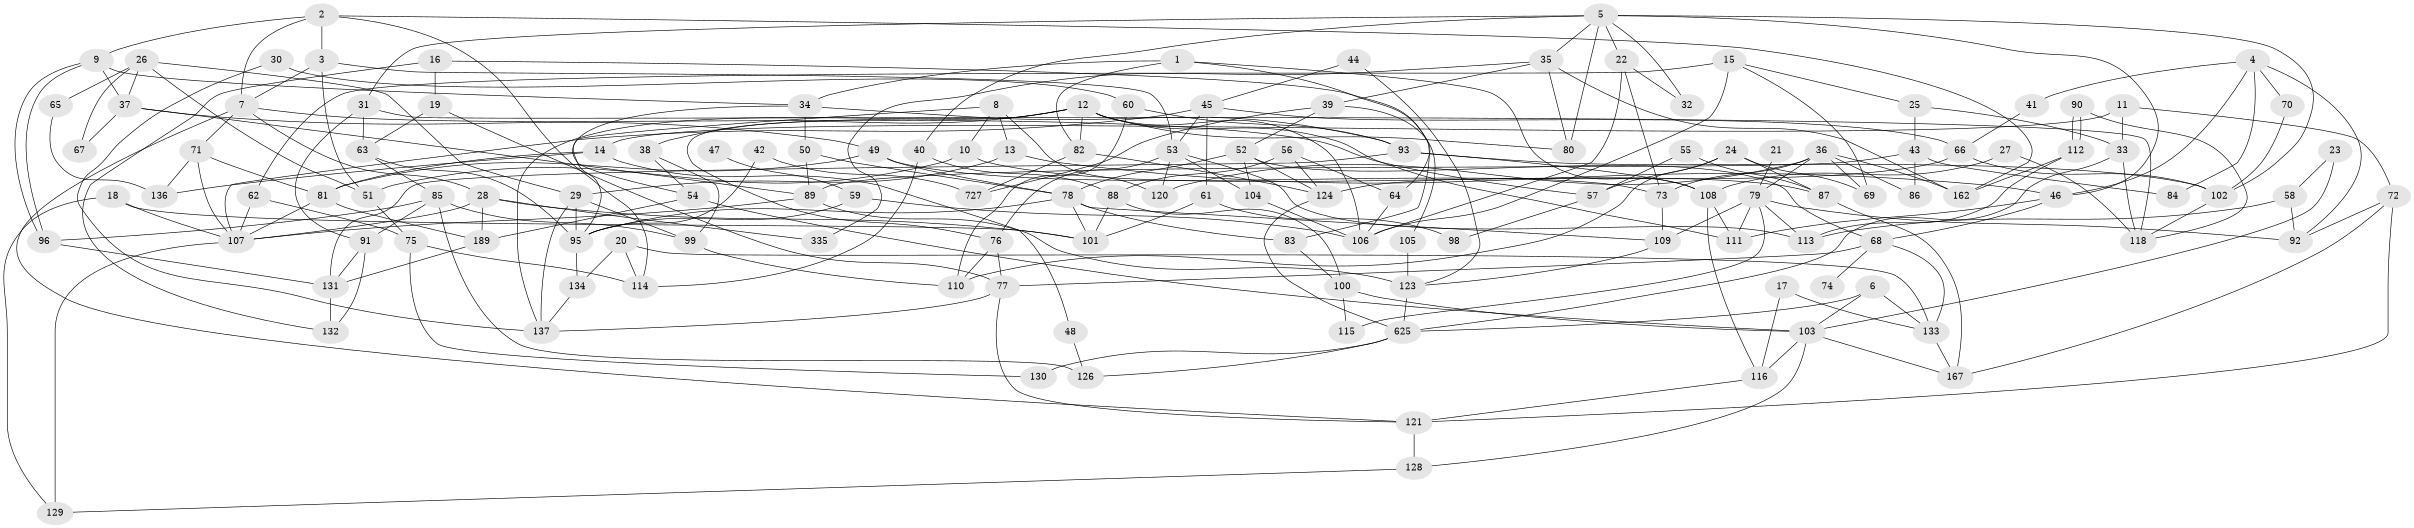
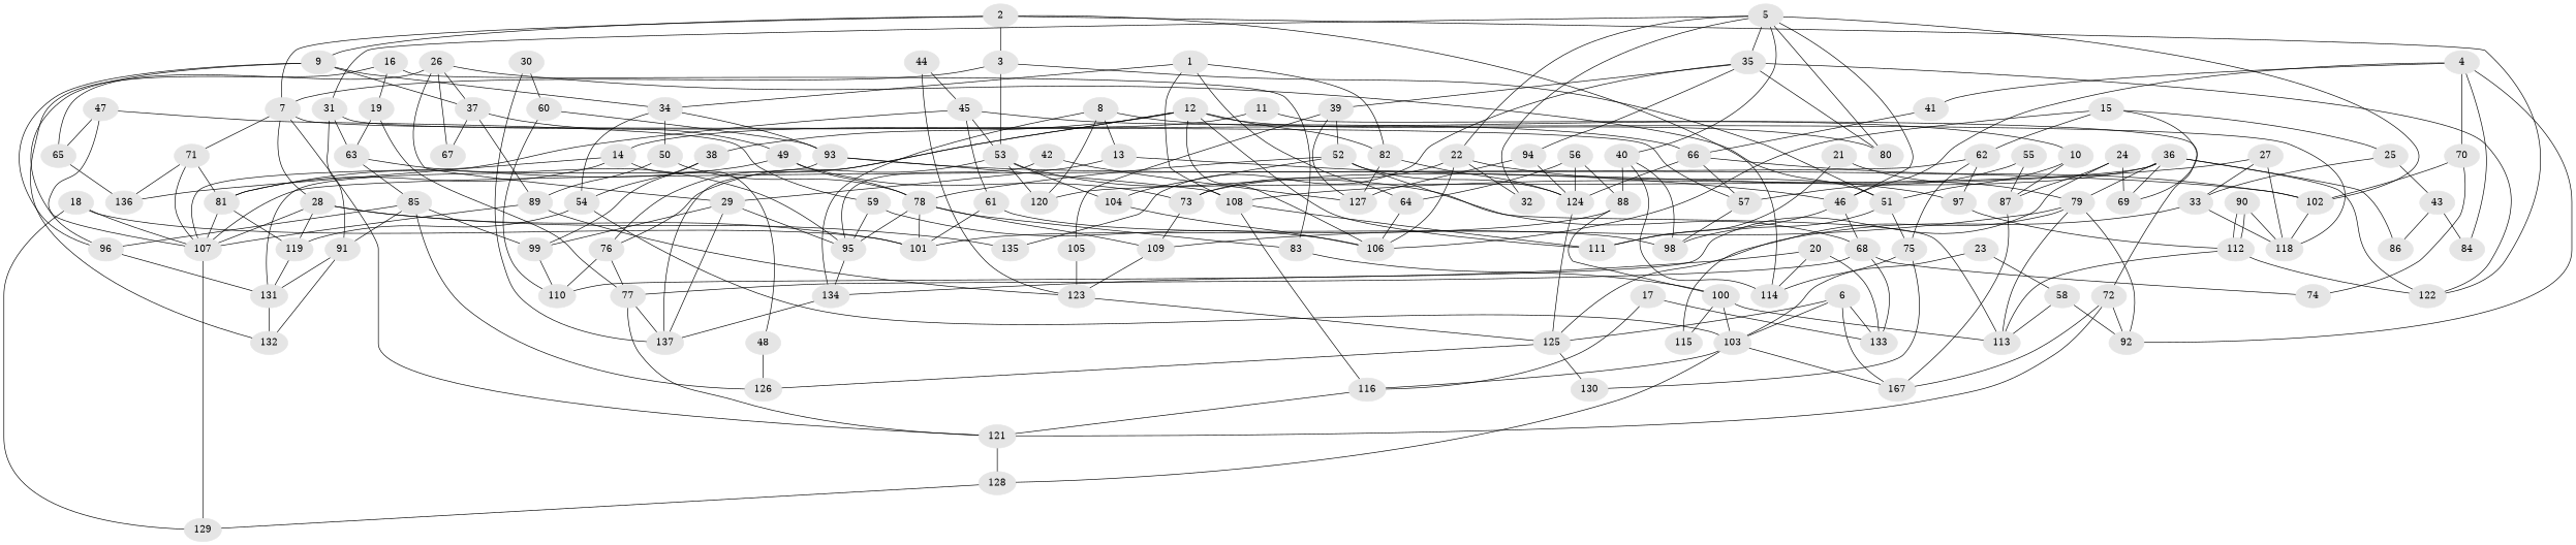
  graph {
    node [color=gray90 style=filled]
    1
    34
    64
    82
    108
    50
    54
    93
    106
-   127 [label=727]
+   127
    124
    111
    116
    2
    3
    7
    9
    114
-   122 [label=162]
+   122
    51
    53
    28
    57
    71
    121
    37
    96
    98
    75
    120
    76
    104
    113
    4
    41
    46
    70
    84
    92
    66
    68
    102
    74
    5
    22
    31
    32
    35
    40
    80
    73
+   97
    63
    118
    91
-   135 [label=335]
+   135
    39
+   94
    88
    6
    103
    n62 [label=167]
-   125 [label=625]
+   125
    133
    128
    126
    130
    101
    107
-   119 [label=189]
+   119
    81
    136
    8
    10
    13
    95
    87
    29
    134
    67
    49
    89
    131
    11
    14
    33
    72
    48
    12
    38
    137
    99
    77
    110
    15
    25
    62
    69
    43
    16
    19
    83
    132
    100
    17
    18
    129
    85
    20
    21
    79
    109
    115
    112
    23
    58
    24
    86
    26
    65
    27
    30
    60
    78
    52
    105
    36
    123
    42
    44
    45
    61
    47
    59
    55
    56
    90
    1 -- 34
    1 -- 64
    1 -- 82
    1 -- 108
    34 -- 50
    34 -- 54
    34 -- 93
    64 -- 106
    82 -- 127
    82 -- 124
    108 -- 111
    108 -- 116
    50 -- 89
    50 -- 78
    54 -- 103
    54 -- 119
    93 -- 108
    93 -- 102
    93 -- 131
    124 -- 125
    116 -- 121
    2 -- 3
    2 -- 7
    2 -- 9
    2 -- 114
    2 -- 122
    3 -- 7
    3 -- 51
    3 -- 53
    7 -- 28
    7 -- 57
    7 -- 71
    7 -- 121
    9 -- 34
    9 -- 37
    9 -- 96
    9 -- 96
+   51 -- 98
    51 -- 75
    53 -- 120
    53 -- 76
    53 -- 104
    53 -- 113
    28 -- 135
    28 -- 101
    28 -- 107
    28 -- 119
    57 -- 98
    71 -- 107
    71 -- 81
    71 -- 136
    121 -- 128
    37 -- 67
    37 -- 49
    37 -- 89
    96 -- 131
    75 -- 114
    75 -- 130
    76 -- 77
    76 -- 110
    104 -- 106
    4 -- 41
    4 -- 46
    4 -- 70
    4 -- 84
    4 -- 92
    41 -- 66
    46 -- 111
    46 -- 68
    70 -- 102
+   70 -- 74
    66 -- 124
    66 -- 102
    68 -- 74
    68 -- 133
    68 -- 77
    102 -- 118
    5 -- 46
    5 -- 102
    5 -- 22
    5 -- 31
    5 -- 32
    5 -- 35
    5 -- 40
    5 -- 80
    22 -- 106
    22 -- 32
    22 -- 73
+   22 -- 97
    31 -- 63
    31 -- 118
    31 -- 91
    35 -- 122
    35 -- 80
    35 -- 135
    35 -- 39
+   35 -- 94
    40 -- 114
+   40 -- 98
    40 -- 88
    73 -- 109
+   97 -- 112
    63 -- 95
    63 -- 85
    91 -- 131
    91 -- 132
    39 -- 127
    39 -- 52
    39 -- 105
+   94 -- 127
+   94 -- 124
    88 -- 101
    88 -- 100
    6 -- 103
-   133 -- n62
+   6 -- n62
    6 -- 125
    6 -- 133
    103 -- 116
    103 -- n62
    103 -- 128
    125 -- 126
    125 -- 130
    128 -- 129
    107 -- 129
    119 -- 131
    81 -- 107
    81 -- 119
    8 -- 120
    8 -- 10
    8 -- 13
-   8 -- 95
+   8 -- 134
    10 -- 51
    10 -- 87
    13 -- 46
    13 -- 29
    95 -- 134
    87 -- n62
    29 -- 95
    29 -- 137
    29 -- 99
    134 -- 137
    49 -- 73
    49 -- 81
    49 -- 78
    89 -- 107
    89 -- 123
    131 -- 132
    11 -- 14
-   11 -- 33
+   27 -- 33
    11 -- 72
    14 -- 81
    14 -- 136
    14 -- 48
    33 -- 118
    33 -- 125
    72 -- 121
    72 -- 92
    72 -- n62
    48 -- 126
    12 -- 82
    12 -- 106
    12 -- 111
    12 -- 76
    12 -- 80
    12 -- 38
    12 -- 137
    38 -- 54
    38 -- 99
    99 -- 110
    77 -- 121
    77 -- 137
    15 -- 106
    15 -- 25
    15 -- 62
    15 -- 69
    25 -- 33
    25 -- 43
    62 -- 75
+   62 -- 97
    62 -- 107
    43 -- 84
-   43 -- 89
    43 -- 86
    16 -- 19
    16 -- 83
    16 -- 132
    19 -- 63
    19 -- 77
    83 -- 100
+   100 -- 113
    100 -- 103
    100 -- 115
    17 -- 116
    17 -- 133
    18 -- 101
    18 -- 107
    18 -- 129
    85 -- 96
    85 -- 91
    85 -- 126
    85 -- 99
    20 -- 114
    20 -- 133
    20 -- 134
-   79 -- 111
+   21 -- 111
    21 -- 79
    79 -- 113
    79 -- 92
    79 -- 109
    79 -- 115
    109 -- 123
    112 -- 122
    112 -- 113
    23 -- 103
    23 -- 58
    58 -- 113
    58 -- 92
-   24 -- 57
+   66 -- 57
    24 -- 87
    24 -- 110
    24 -- 69
    26 -- 51
    26 -- 37
    26 -- 29
    26 -- 67
    26 -- 65
    65 -- 136
    27 -- 108
    27 -- 118
    30 -- 137
    30 -- 60
    60 -- 93
    60 -- 110
    78 -- 101
    78 -- 95
    78 -- 83
    78 -- 109
    52 -- 124
    52 -- 104
    52 -- 68
    52 -- 78
    105 -- 123
    36 -- 122
    36 -- 120
    36 -- 73
    36 -- 69
    36 -- 79
    36 -- 86
    123 -- 125
    42 -- 127
    42 -- 95
    44 -- 123
    44 -- 45
    45 -- 53
    45 -- 66
    45 -- 107
    45 -- 61
    61 -- 98
    61 -- 101
+   47 -- 107
+   47 -- 65
    47 -- 59
    59 -- 106
    59 -- 95
    55 -- 57
    55 -- 87
    56 -- 64
    56 -- 124
    56 -- 88
    90 -- 118
    90 -- 112
    90 -- 112
  }
